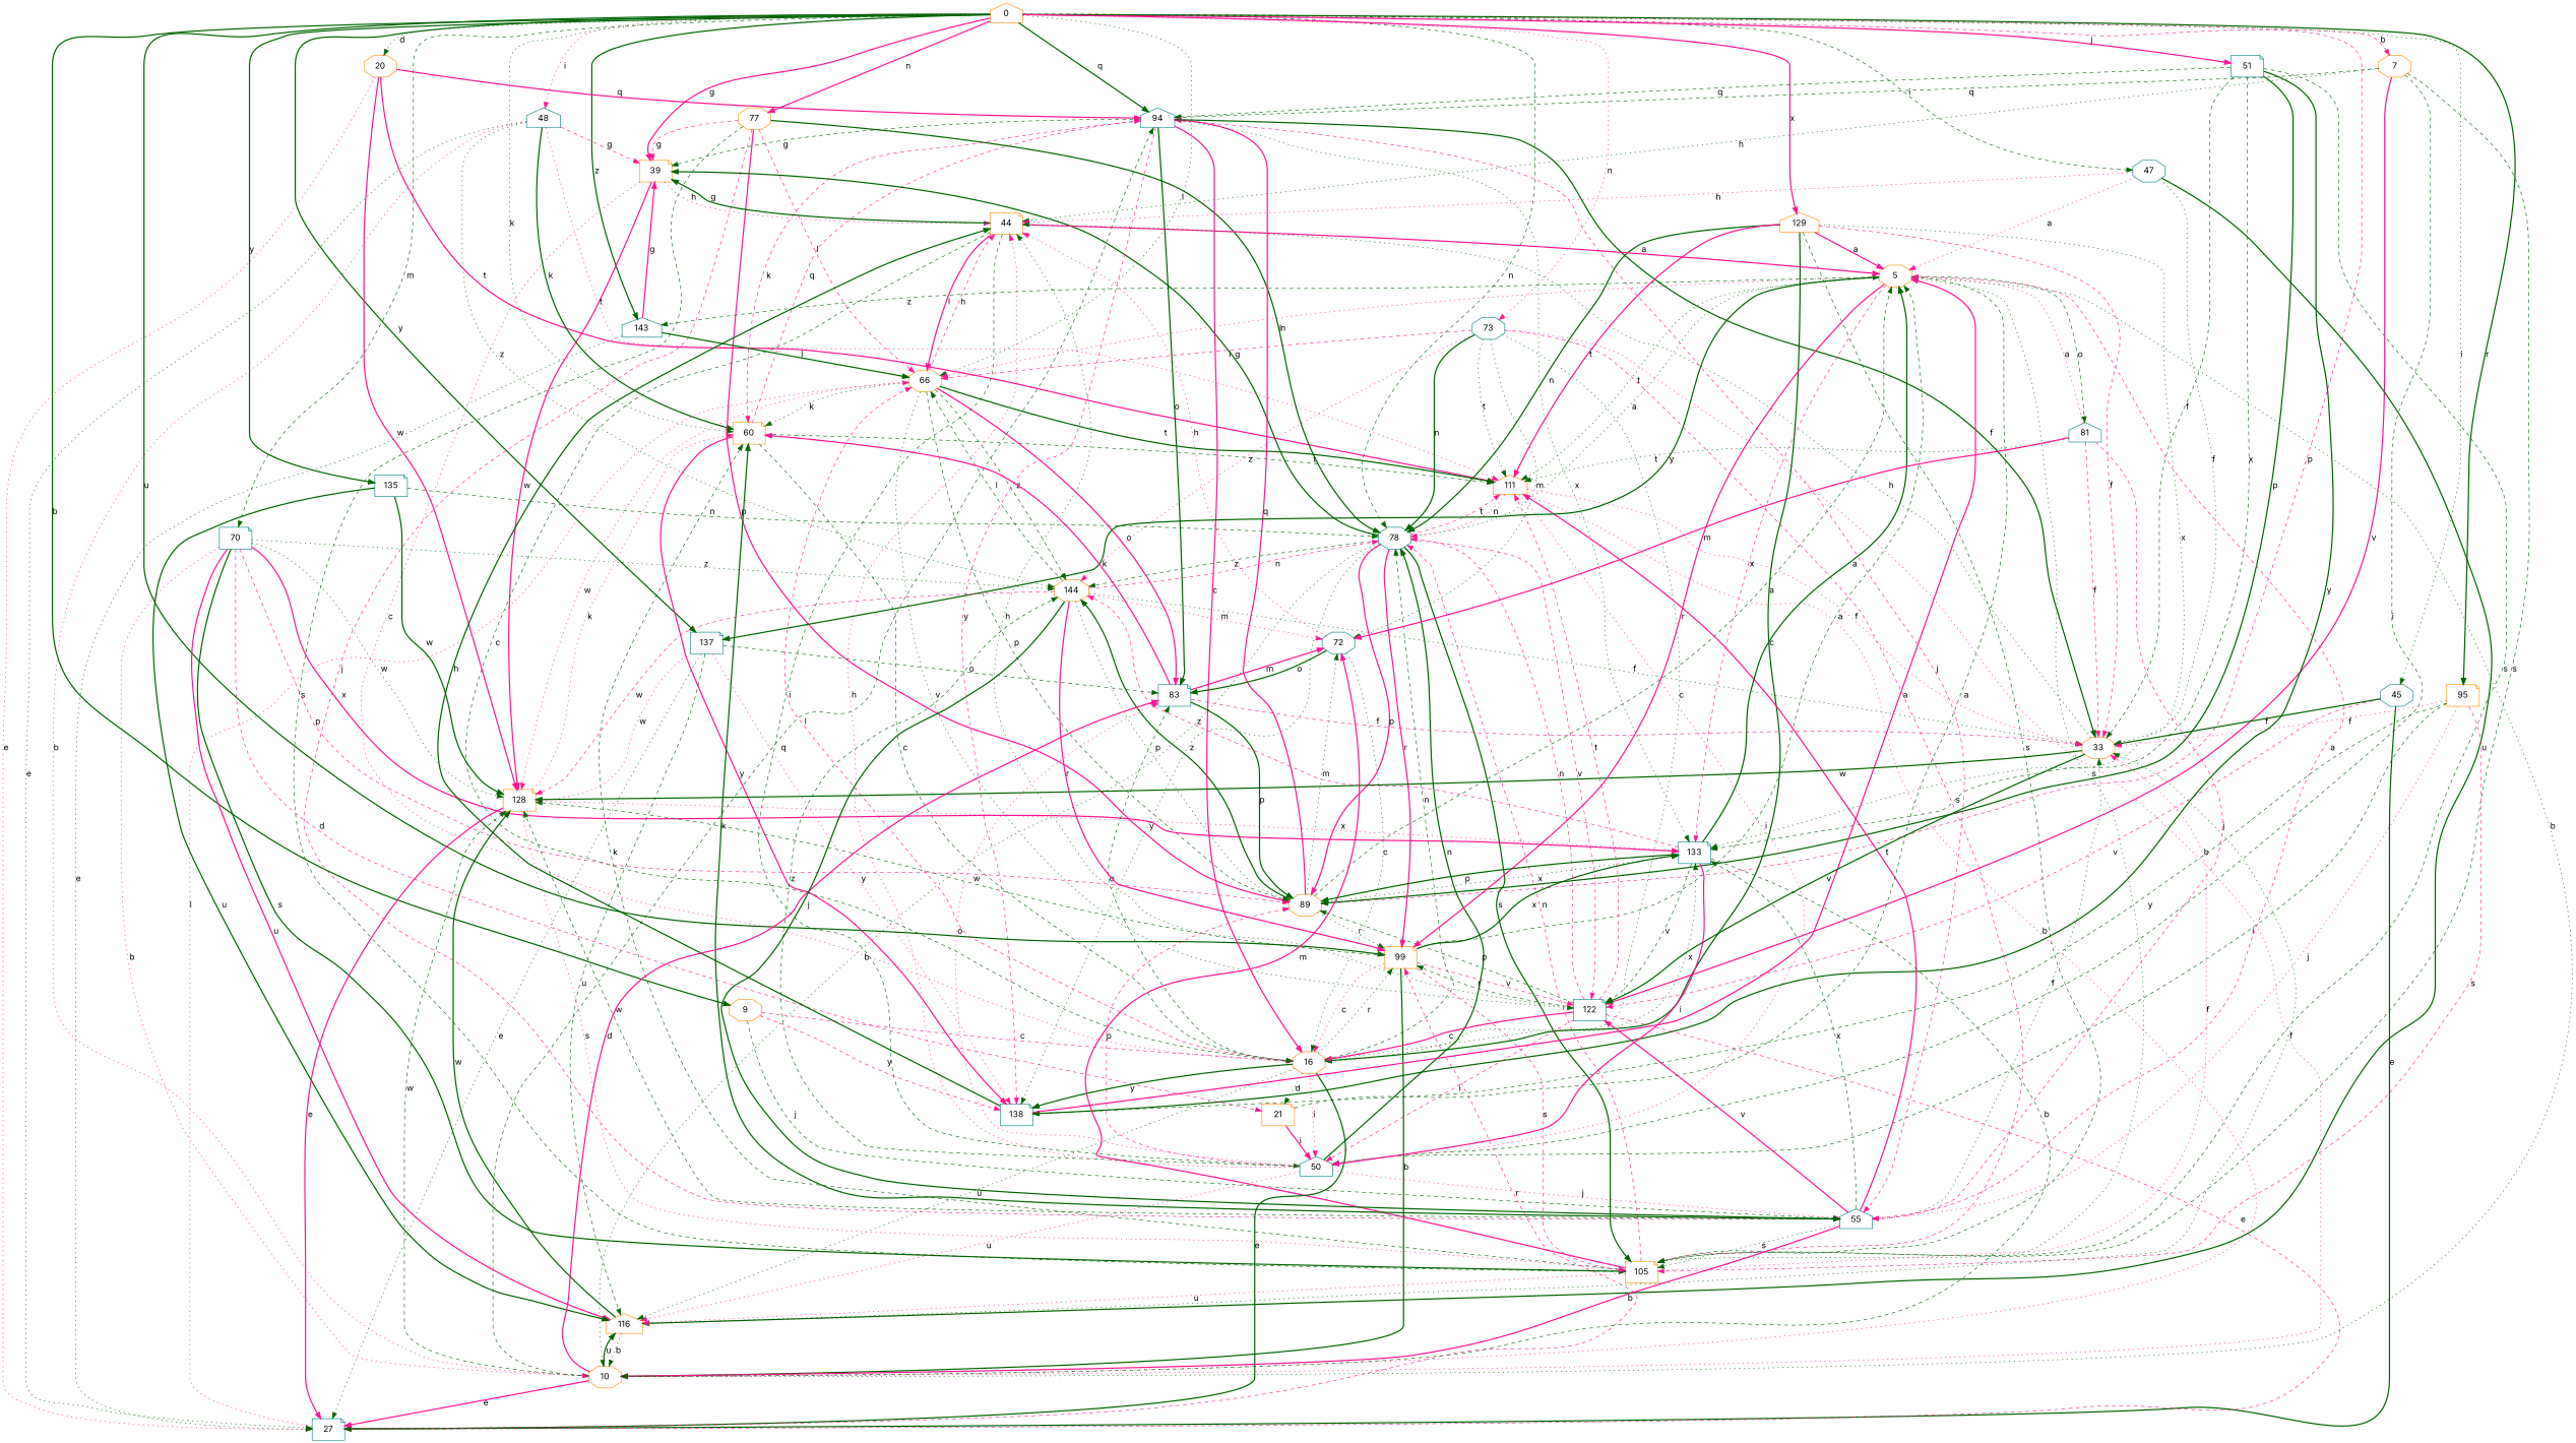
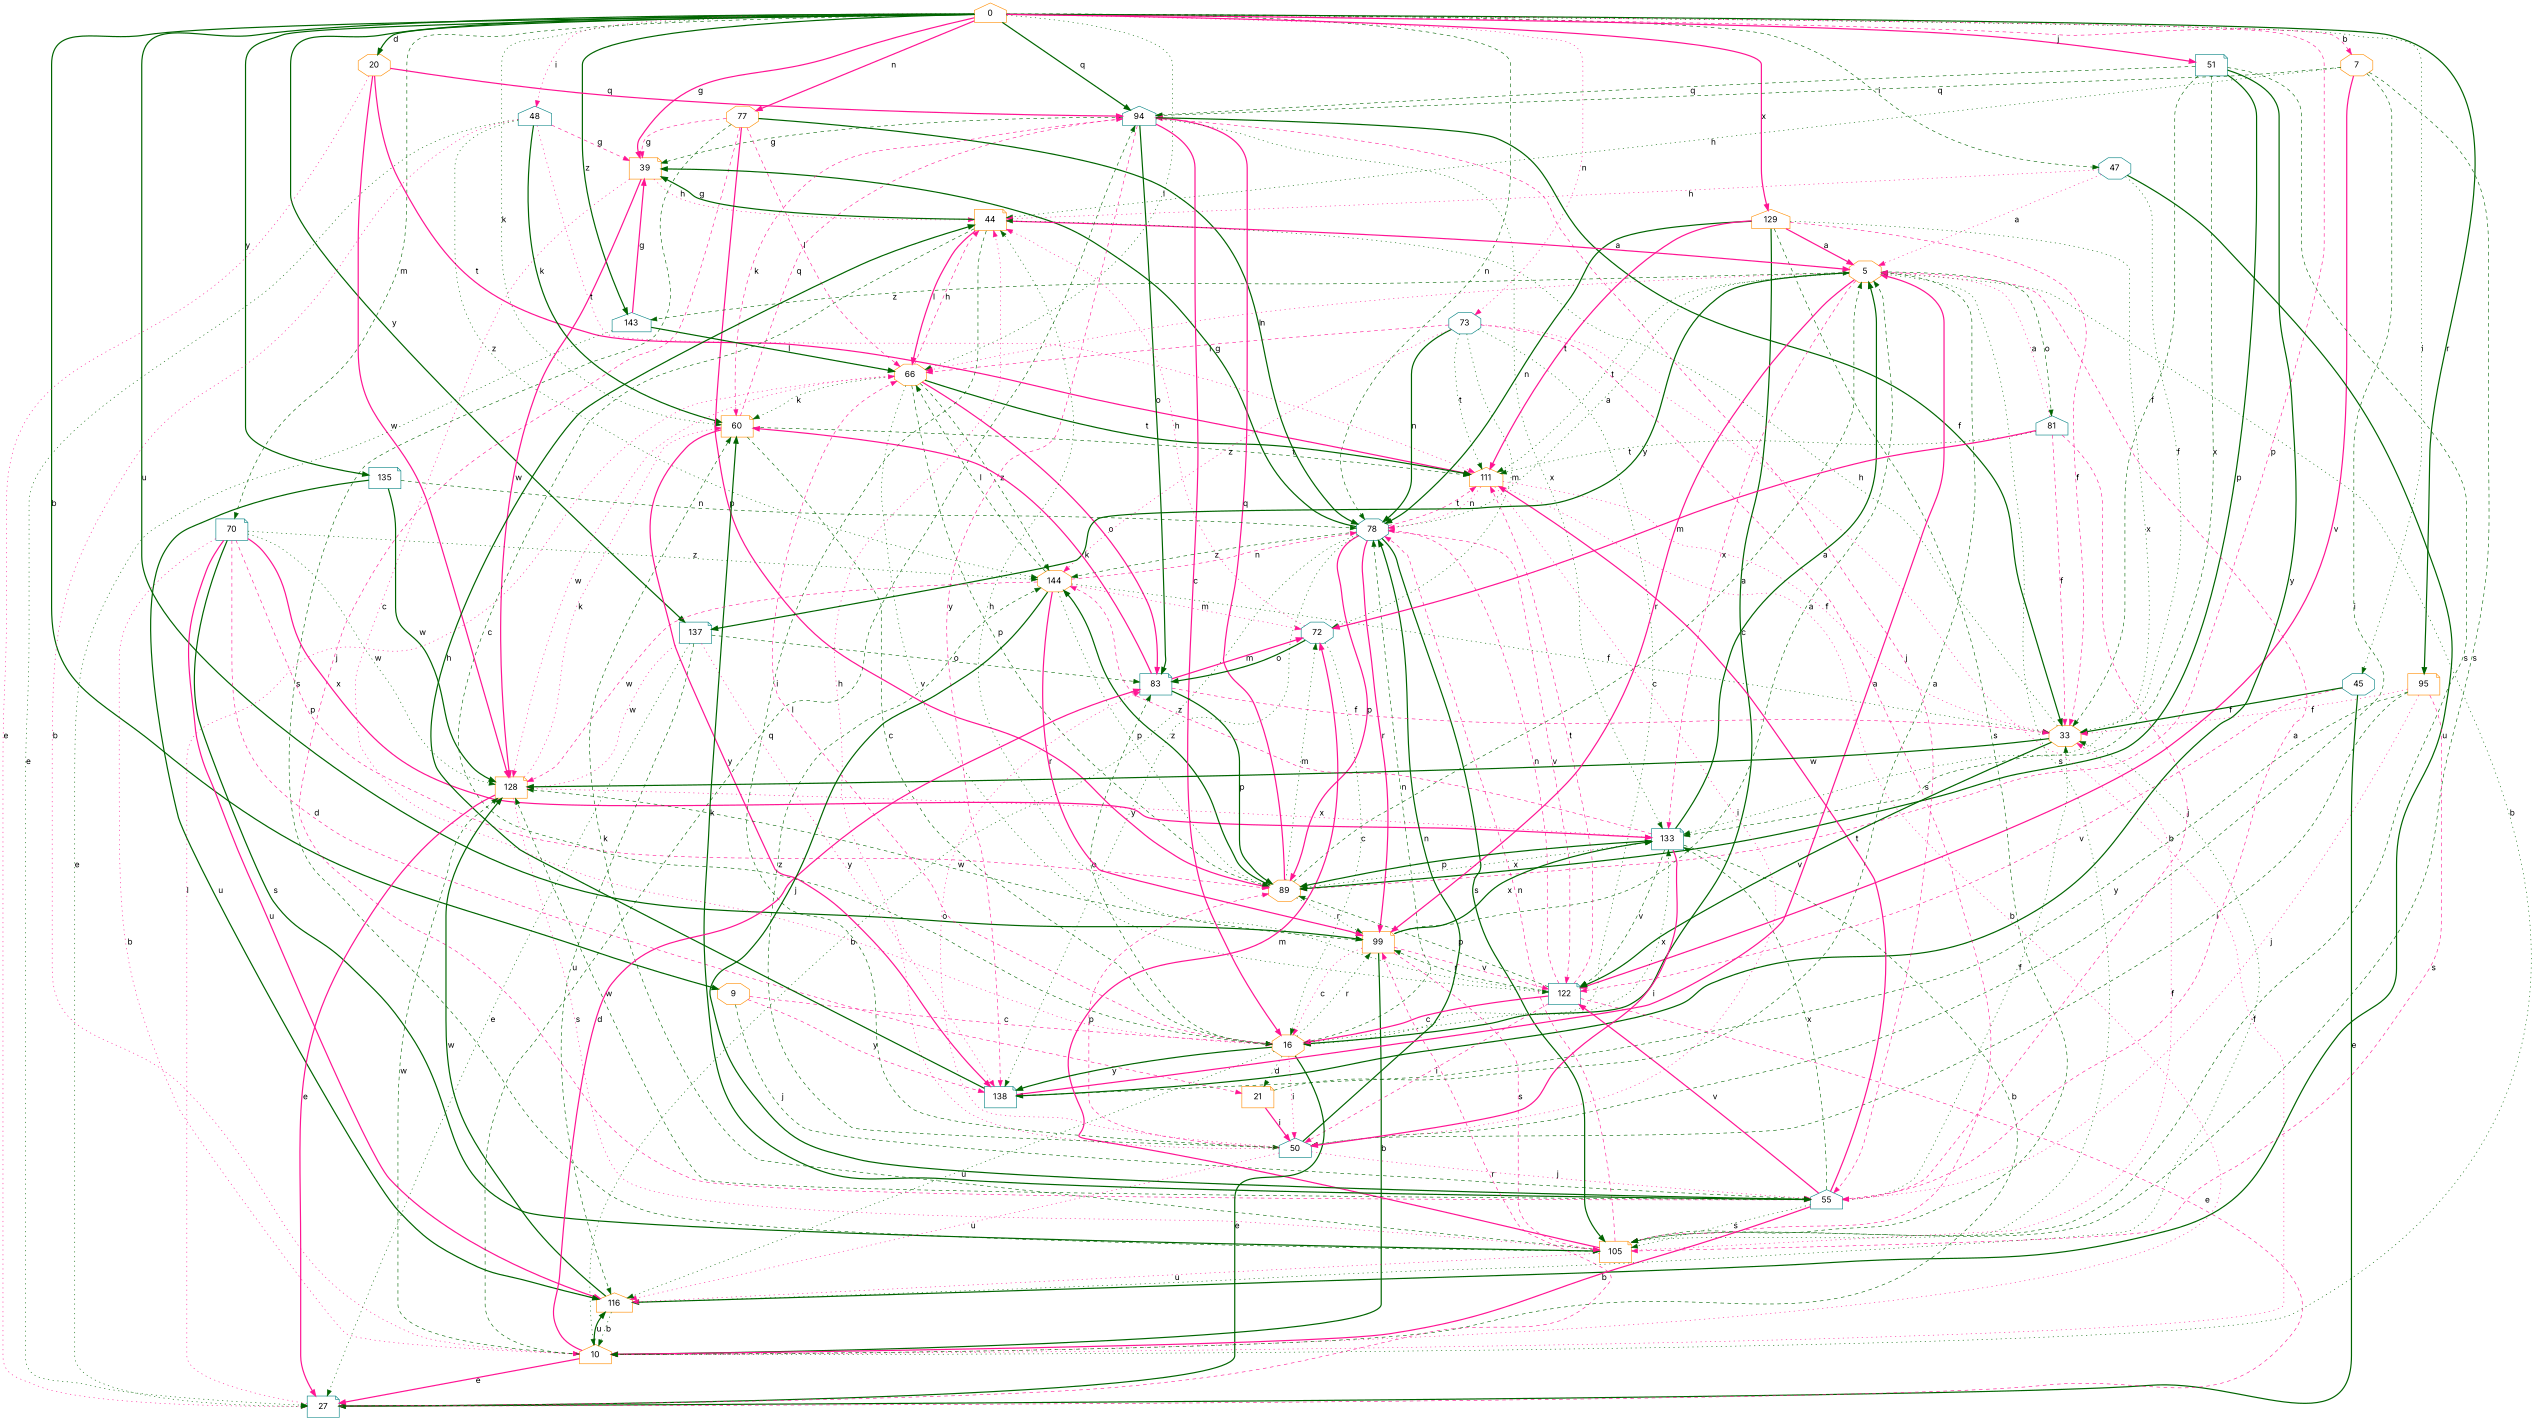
  strict digraph {
    fontname=Inter
    node [color=darkorange fontname=Inter shape=note]
    edge [color=darkgreen fontname=Inter style=dashed]
    0 [shape=house]
    7 [shape=octagon]
    9 [shape=octagon]
    20 [shape=octagon]
    39
    45 [color=teal shape=octagon]
    47 [color=teal shape=octagon]
    48 [color=teal shape=house]
    51 [color=teal]
    60
    66 [shape=octagon]
    70 [color=teal]
    73 [color=teal shape=octagon]
    77 [shape=octagon]
    78 [color=teal shape=octagon]
    89 [shape=octagon]
    94 [color=teal shape=house]
    95
    99
    129 [shape=house]
    135 [color=teal]
    137 [color=teal]
    143 [color=teal shape=house]
    105
    44
    50 [color=teal shape=house]
    122 [color=teal]
    16 [shape=octagon]
    55 [color=teal shape=house]
    138 [color=teal]
    111 [shape=house]
    27 [color=teal]
    128
    33 [shape=octagon]
    5 [shape=octagon]
    116 [shape=house]
-   10 [shape=octagon]
+   10 [shape=house]
    144 [shape=octagon]
    133 [color=teal]
    83 [color=teal]
    21
    72 [color=teal shape=octagon]
    81 [color=teal shape=house]
    0 -> 7 [color=deeppink label=b]
    0 -> 9 [label=b style=bold]
-   0 -> 20 [label=d style=dotted]
+   0 -> 20 [label=d style=bold]
    0 -> 39 [color=deeppink label=g style=bold]
    0 -> 45 [label=i style=dotted]
    0 -> 47 [label=i]
    0 -> 48 [color=deeppink label=i style=dotted]
    0 -> 51 [color=deeppink label=j style=bold]
    0 -> 60 [label=k style=dotted]
    0 -> 66 [label=l style=dotted]
    0 -> 70 [label=m]
    0 -> 73 [color=deeppink label=n style=dotted]
    0 -> 77 [color=deeppink label=n style=bold]
    0 -> 78 [label=n]
    0 -> 89 [color=deeppink label=p]
    0 -> 94 [label=q style=bold]
    0 -> 95 [label=r style=bold]
    0 -> 99 [label=u style=bold]
    0 -> 129 [color=deeppink label=x style=bold]
    0 -> 135 [label=y style=bold]
    0 -> 137 [label=y style=bold]
    0 -> 143 [label=z style=bold]
    7 -> 94 [label=q]
    7 -> 105 [label=s]
    7 -> 44 [label=h style=dotted]
    7 -> 50 [label=i]
    7 -> 122 [color=deeppink label=v style=bold]
    9 -> 16 [color=deeppink label=c]
    9 -> 55 [label=j]
    9 -> 138 [color=deeppink label=y]
    20 -> 94 [color=deeppink label=q style=bold]
    20 -> 111 [color=deeppink label=t style=bold]
    20 -> 27 [color=deeppink label=e style=dotted]
    20 -> 128 [color=deeppink label=w style=bold]
    39 -> 44 [color=deeppink label=h style=dotted]
    39 -> 16 [color=deeppink label=c style=dotted]
    39 -> 128 [color=deeppink label=w style=bold]
    45 -> 122 [color=deeppink label=v]
    45 -> 27 [label=e style=bold]
    45 -> 33 [label=f style=bold]
    47 -> 44 [color=deeppink label=h style=dotted]
    47 -> 33 [label=f style=dotted]
    47 -> 5 [color=deeppink label=a style=dotted]
    47 -> 116 [label=u style=bold]
    48 -> 39 [color=deeppink label=g]
    48 -> 60 [label=k style=bold]
    48 -> 111 [color=deeppink label=t style=dotted]
    48 -> 27 [label=e style=dotted]
    48 -> 10 [color=deeppink label=b style=dotted]
    48 -> 144 [label=z style=dotted]
    51 -> 89 [label=p style=bold]
    51 -> 94 [label=q]
    51 -> 105 [label=s]
    51 -> 138 [label=y style=bold]
    51 -> 33 [label=f]
    51 -> 133 [label=x]
    60 -> 94 [color=deeppink label=q]
    60 -> 16 [label=c]
    60 -> 138 [color=deeppink label=y style=bold]
    60 -> 111 [label=t]
    66 -> 60 [label=k style=dotted]
    66 -> 89 [label=p]
    66 -> 44 [color=deeppink label=h]
    66 -> 122 [label=v style=dotted]
    66 -> 111 [label=t style=bold]
    66 -> 128 [color=deeppink label=w style=dotted]
    66 -> 144 [label=z]
    66 -> 83 [color=deeppink label=o style=bold]
    70 -> 89 [color=deeppink label=p]
    70 -> 105 [label=s style=bold]
    70 -> 128 [label=w style=dotted]
    70 -> 116 [color=deeppink label=u style=bold]
    70 -> 10 [color=deeppink label=b style=dotted]
    70 -> 144 [label=z style=dotted]
    70 -> 133 [color=deeppink label=x style=bold]
    70 -> 21 [color=deeppink label=d]
    73 -> 66 [color=deeppink label=l]
    73 -> 78 [label=n style=bold]
    73 -> 105 [color=deeppink label=s]
    73 -> 16 [label=c style=dotted]
    73 -> 111 [label=t style=dotted]
    73 -> 10 [color=deeppink label=b style=dotted]
    73 -> 144 [color=deeppink label=z style=dotted]
    73 -> 72 [label=m style=dotted]
    77 -> 39 [color=deeppink label=g]
    77 -> 66 [color=deeppink label=l]
    77 -> 78 [label=n style=bold]
    77 -> 89 [color=deeppink label=p style=bold]
    77 -> 105 [label=s]
    77 -> 55 [color=deeppink label=j]
    78 -> 39 [label=g style=bold]
    78 -> 89 [color=deeppink label=p style=bold]
    78 -> 99 [color=deeppink label=r style=bold]
    78 -> 105 [label=s style=bold]
    78 -> 122 [color=deeppink label=v]
    78 -> 138 [label=y style=dotted]
    78 -> 111 [color=deeppink label=t]
    78 -> 5 [label=a style=dotted]
    78 -> 10 [label=b style=dotted]
    78 -> 144 [label=z]
    89 -> 94 [color=deeppink label=q style=bold]
    89 -> 99 [label=r style=dotted]
    89 -> 5 [label=a]
    89 -> 144 [label=z style=bold]
    89 -> 133 [label=x style=dotted]
    89 -> 72 [label=m style=dotted]
    94 -> 39 [label=g]
    94 -> 60 [color=deeppink label=k]
    94 -> 16 [color=deeppink label=c style=bold]
    94 -> 55 [color=deeppink label=j]
    94 -> 138 [color=deeppink label=y]
    94 -> 33 [label=f style=bold]
    94 -> 133 [label=x style=dotted]
    94 -> 83 [label=o style=bold]
    95 -> 105 [color=deeppink label=s]
    95 -> 50 [label=i]
    95 -> 55 [color=deeppink label=j style=dotted]
    95 -> 138 [label=y]
    95 -> 33 [color=deeppink label=f style=dotted]
    99 -> 105 [color=deeppink label=s]
    99 -> 122 [color=deeppink label=v]
    99 -> 16 [color=deeppink label=c style=dotted]
    99 -> 128 [label=w]
    99 -> 5 [label=a]
    99 -> 10 [label=b style=bold]
    99 -> 133 [label=x style=bold]
    129 -> 78 [label=n style=bold]
    129 -> 105 [label=s]
    129 -> 16 [label=c style=bold]
    129 -> 111 [color=deeppink label=t style=bold]
    129 -> 33 [color=deeppink label=f]
    129 -> 5 [color=deeppink label=a style=bold]
    129 -> 133 [label=x style=dotted]
    135 -> 78 [label=n]
    135 -> 128 [label=w style=bold]
    135 -> 116 [label=u style=bold]
    137 -> 138 [color=deeppink label=y style=dotted]
    137 -> 27 [label=e style=dotted]
    137 -> 128 [color=deeppink label=w style=dotted]
    137 -> 116 [label=u]
    137 -> 83 [label=o]
    143 -> 39 [color=deeppink label=g style=bold]
    143 -> 66 [label=l style=bold]
    143 -> 27 [label=e style=dotted]
    105 -> 60 [label=k]
    105 -> 78 [color=deeppink label=n]
    105 -> 33 [color=deeppink label=f style=dotted]
    105 -> 116 [color=deeppink label=u style=dotted]
    105 -> 72 [color=deeppink label=m style=bold]
    44 -> 39 [label=g style=bold]
    44 -> 66 [color=deeppink label=l style=bold]
    44 -> 50 [label=i]
    44 -> 16 [label=c]
    44 -> 5 [color=deeppink label=a style=bold]
    50 -> 78 [label=n style=bold]
    50 -> 89 [color=deeppink label=p]
    50 -> 44 [color=deeppink label=h style=dotted]
    50 -> 55 [color=deeppink label=j style=dotted]
    50 -> 116 [color=deeppink label=u style=dotted]
    50 -> 144 [label=z]
    50 -> 83 [color=deeppink label=o style=dotted]
    122 -> 78 [color=deeppink label=n]
    122 -> 89 [label=p]
    122 -> 99 [label=r]
    122 -> 44 [label=h style=dotted]
    122 -> 50 [color=deeppink label=i]
    122 -> 16 [color=deeppink label=c style=bold]
    122 -> 111 [color=deeppink label=t]
    122 -> 27 [color=deeppink label=e]
    16 -> 66 [color=deeppink label=l]
    16 -> 78 [label=n]
    16 -> 99 [label=r style=dotted]
    16 -> 50 [color=deeppink label=i style=dotted]
    16 -> 138 [label=y style=bold]
    16 -> 27 [label=e style=bold]
    16 -> 116 [label=u style=dotted]
    16 -> 133 [label=x style=dotted]
    16 -> 83 [label=o]
    16 -> 21 [label=d style=dotted]
    55 -> 60 [label=k style=bold]
    55 -> 105 [label=s style=dotted]
    55 -> 122 [color=deeppink label=v style=bold]
    55 -> 111 [color=deeppink label=t style=bold]
    55 -> 128 [label=w]
    55 -> 33 [label=f style=dotted]
    55 -> 5 [color=deeppink label=a]
    55 -> 10 [color=deeppink label=b style=bold]
    55 -> 133 [label=x]
    138 -> 44 [label=h style=bold]
    138 -> 5 [color=deeppink label=a style=bold]
    111 -> 78 [color=deeppink label=n style=dotted]
    111 -> 50 [color=deeppink label=i style=dotted]
    111 -> 33 [color=deeppink label=f style=dotted]
    111 -> 10 [color=deeppink label=b style=dotted]
    27 -> 66 [color=deeppink label=l style=dotted]
    27 -> 99 [color=deeppink label=r]
    128 -> 60 [color=deeppink label=k style=dotted]
    128 -> 105 [color=deeppink label=s style=dotted]
    128 -> 27 [color=deeppink label=e style=bold]
    128 -> 133 [color=deeppink label=x style=dotted]
    33 -> 44 [label=h style=dotted]
    33 -> 122 [label=v style=bold]
    33 -> 128 [label=w style=bold]
    5 -> 66 [color=deeppink label=l style=dotted]
    5 -> 99 [color=deeppink label=r style=bold]
    5 -> 137 [label=y style=bold]
    5 -> 143 [label=z]
    5 -> 105 [label=s style=dotted]
    5 -> 111 [label=t style=dotted]
    5 -> 10 [label=b style=dotted]
    5 -> 133 [color=deeppink label=x]
    5 -> 81 [label=o]
    116 -> 128 [label=w style=bold]
    116 -> 33 [label=f style=dotted]
    116 -> 10 [label=b style=dotted]
    10 -> 94 [label=q]
    10 -> 27 [color=deeppink label=e style=bold]
    10 -> 128 [label=w]
    10 -> 116 [label=u style=bold]
    10 -> 83 [color=deeppink label=d style=bold]
    144 -> 66 [label=l]
    144 -> 78 [color=deeppink label=n]
    144 -> 89 [label=p style=dotted]
    144 -> 99 [color=deeppink label=r style=bold]
    144 -> 55 [label=j style=bold]
    144 -> 128 [color=deeppink label=w]
    144 -> 33 [label=f style=dotted]
    144 -> 72 [color=deeppink label=m style=dotted]
    133 -> 89 [label=p style=bold]
    133 -> 50 [color=deeppink label=i style=bold]
    133 -> 122 [label=v]
    133 -> 5 [label=a style=bold]
    133 -> 10 [label=b]
    133 -> 144 [color=deeppink label=z]
    83 -> 60 [color=deeppink label=k style=bold]
    83 -> 89 [label=p style=bold]
    83 -> 33 [color=deeppink label=f]
    83 -> 72 [color=deeppink label=m style=bold]
    21 -> 50 [color=deeppink label=i style=bold]
    21 -> 5 [label=a]
    72 -> 44 [color=deeppink label=h style=dotted]
    72 -> 16 [label=c style=dotted]
    72 -> 83 [label=o style=bold]
    81 -> 55 [color=deeppink label=j]
    81 -> 111 [label=t style=dotted]
    81 -> 33 [color=deeppink label=f]
    81 -> 5 [color=deeppink label=a style=dotted]
    81 -> 72 [color=deeppink label=m style=bold]
  }
